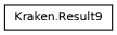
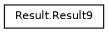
  digraph {
    rankdir=TB
-   n1 [color=black fillcolor=white fontname=Helvetica fontsize=10 height=0.2 label="Kraken.Result9" shape=record style=filled width=0.4]
+   n1 [color=black fillcolor=white fontname=Helvetica fontsize=10 height=0.2 label="Result.Result9" shape=record style=filled width=0.4]
  }
